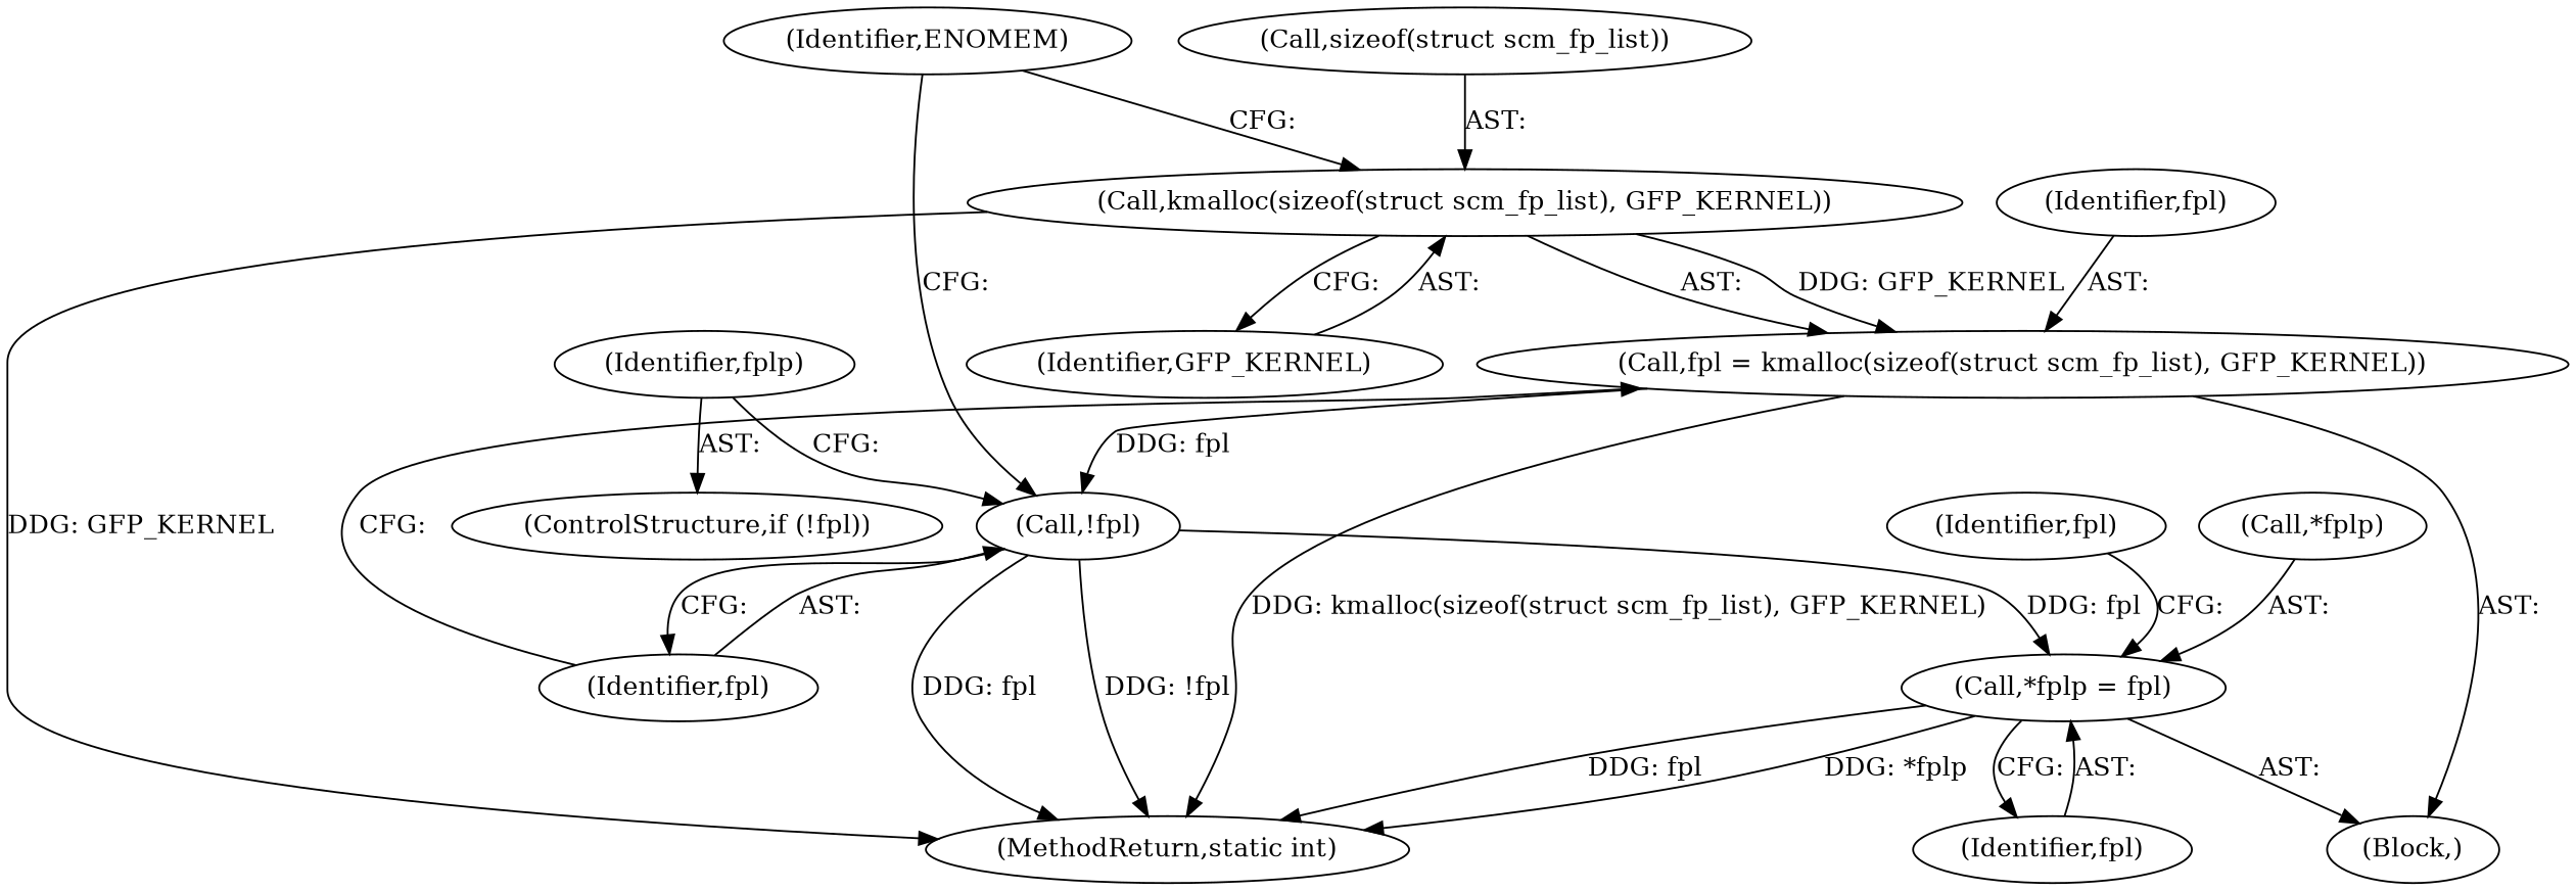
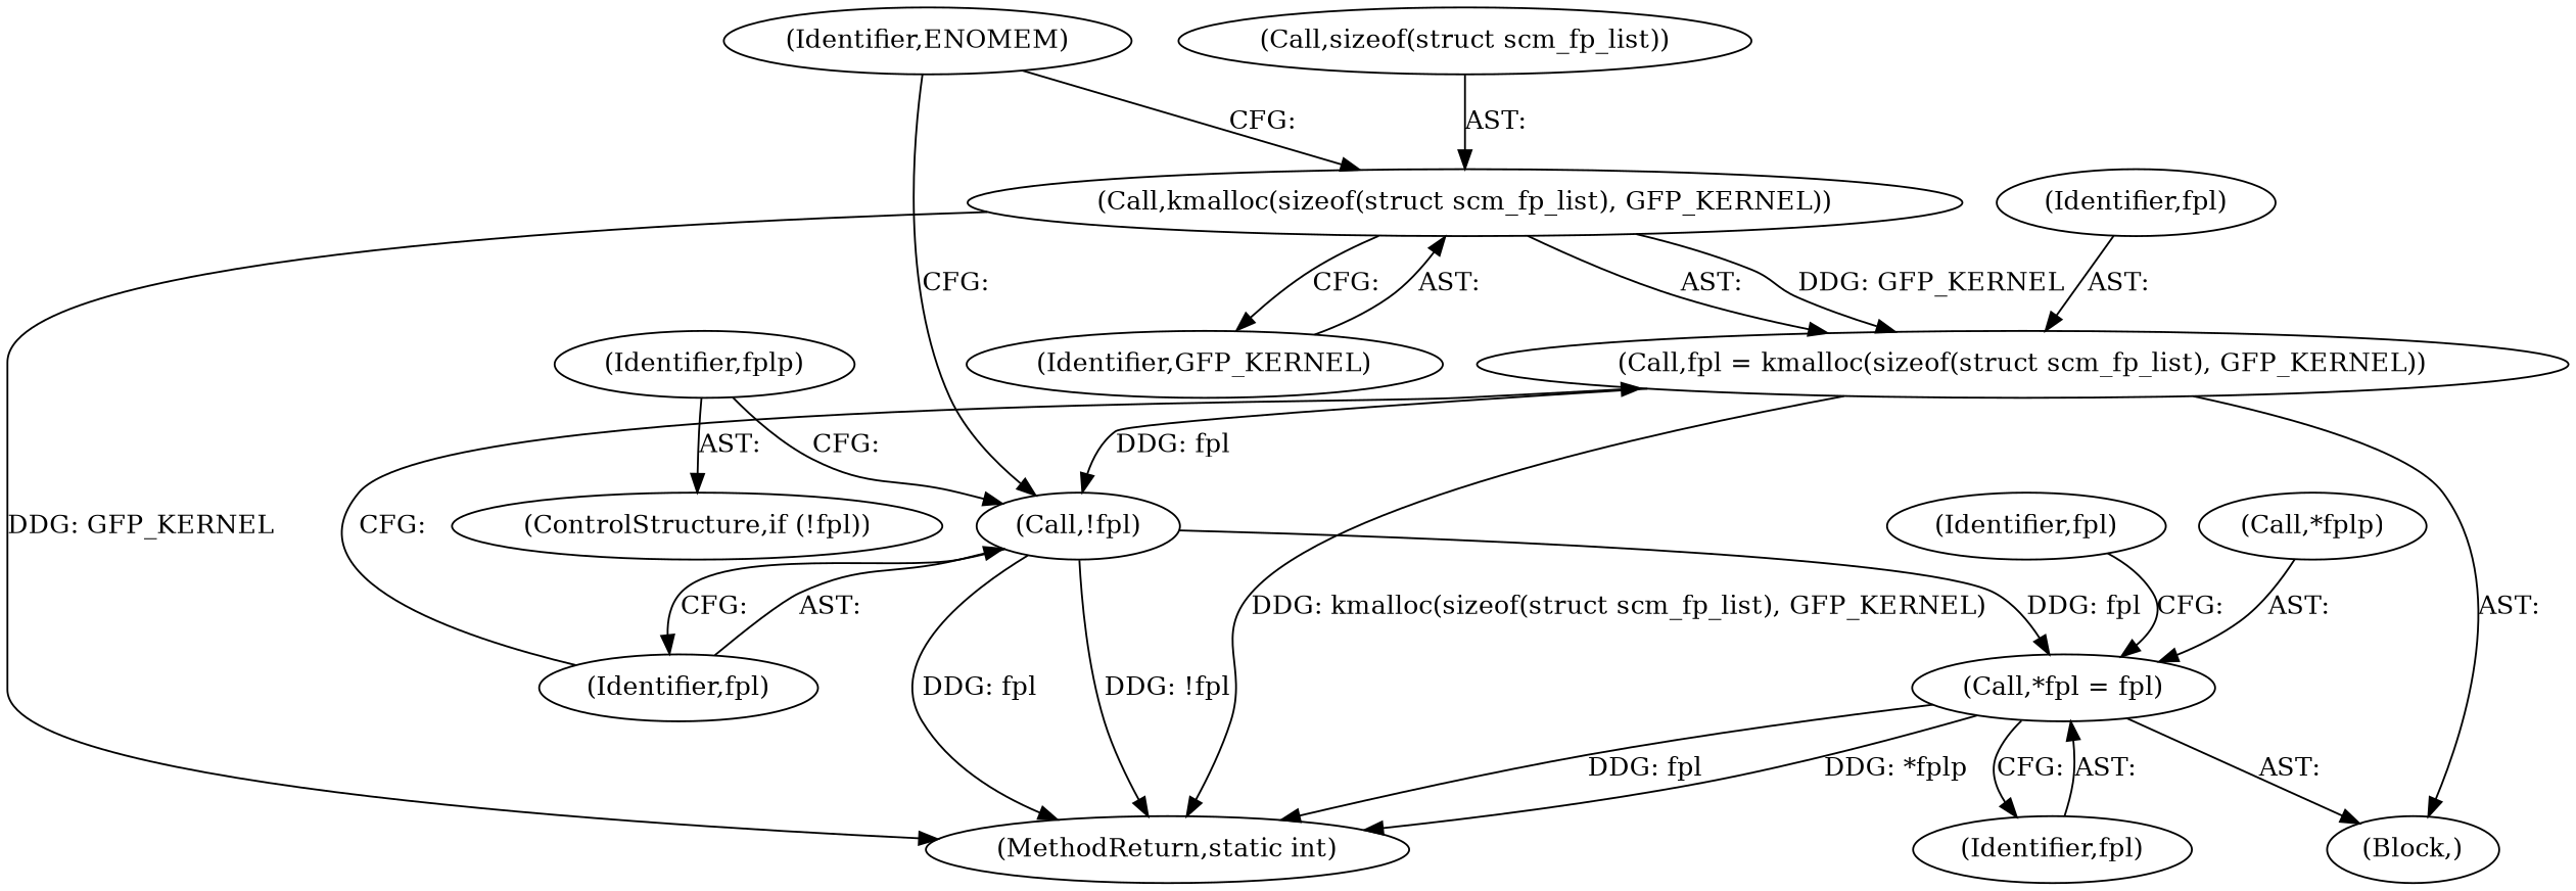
  digraph {
    n1 [label="(Call,fpl = kmalloc(sizeof(struct scm_fp_list), GFP_KERNEL))"]
    n2 [label="(Call,!fpl)"]
    n3 [label="(MethodReturn,static int)"]
    n4 [label="(Block,)"]
    n5 [label="(Call,kmalloc(sizeof(struct scm_fp_list), GFP_KERNEL))"]
    n6 [label="(Identifier,GFP_KERNEL)"]
-   n7 [label="(Call,*fplp = fpl)"]
+   n7 [label="(Call,*fpl = fpl)"]
    n8 [label="(Identifier,fpl)"]
    n9 [label="(Identifier,fpl)"]
    n10 [label="(ControlStructure,if (!fpl))"]
    n11 [label="(Call,sizeof(struct scm_fp_list))"]
    n12 [label="(Identifier,ENOMEM)"]
    n13 [label="(Call,*fplp)"]
    n14 [label="(Identifier,fpl)"]
    n15 [label="(Identifier,fplp)"]
    n16 [label="(Identifier,fpl)"]
    n1 -> n2 [label="DDG: fpl"]
    n1 -> n3 [label="DDG: kmalloc(sizeof(struct scm_fp_list), GFP_KERNEL)"]
    n1 -> n4 [label="AST: "]
    n2 -> n3 [label="DDG: fpl"]
    n2 -> n3 [label="DDG: !fpl"]
    n2 -> n7 [label="DDG: fpl"]
    n2 -> n8 [label="CFG: "]
    n5 -> n1 [label="AST: "]
    n5 -> n1 [label="DDG: GFP_KERNEL"]
    n5 -> n3 [label="DDG: GFP_KERNEL"]
    n5 -> n6 [label="CFG: "]
    n6 -> n5 [label="AST: "]
    n7 -> n3 [label="DDG: fpl"]
    n7 -> n3 [label="DDG: *fplp"]
    n7 -> n4 [label="AST: "]
    n7 -> n9 [label="CFG: "]
    n8 -> n1 [label="CFG: "]
    n8 -> n2 [label="AST: "]
    n9 -> n7 [label="AST: "]
    n11 -> n5 [label="AST: "]
    n12 -> n2 [label="CFG: "]
    n12 -> n5 [label="CFG: "]
    n13 -> n7 [label="AST: "]
    n14 -> n1 [label="AST: "]
    n15 -> n2 [label="CFG: "]
    n15 -> n10 [label="AST: "]
    n16 -> n7 [label="CFG: "]
  }
